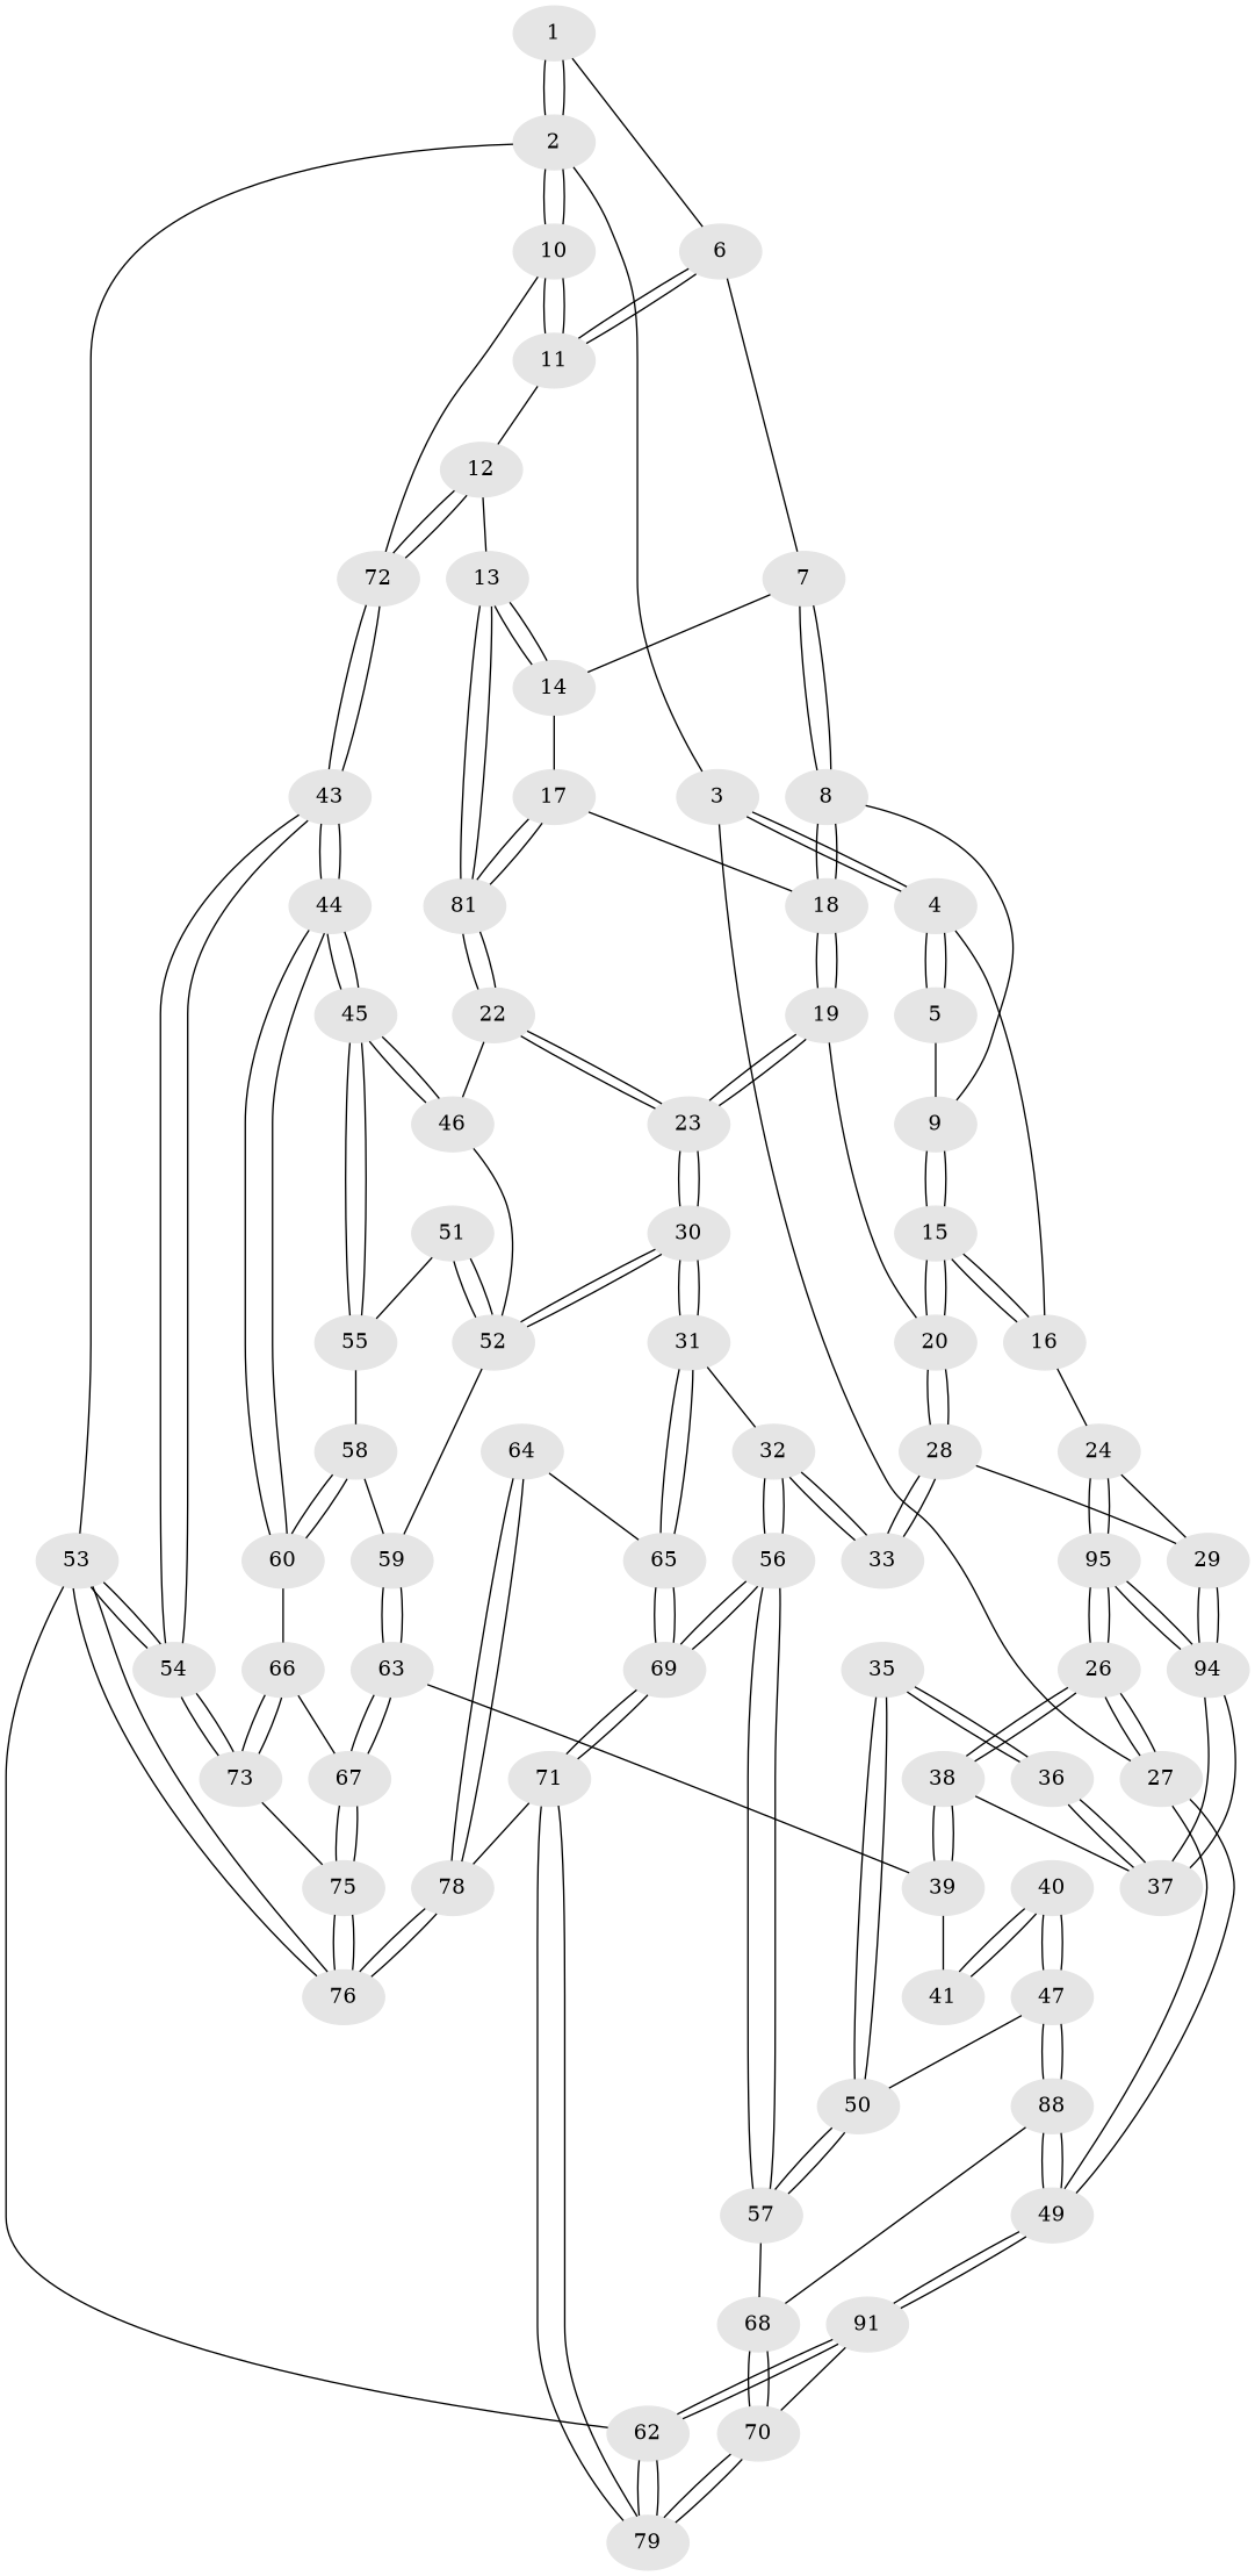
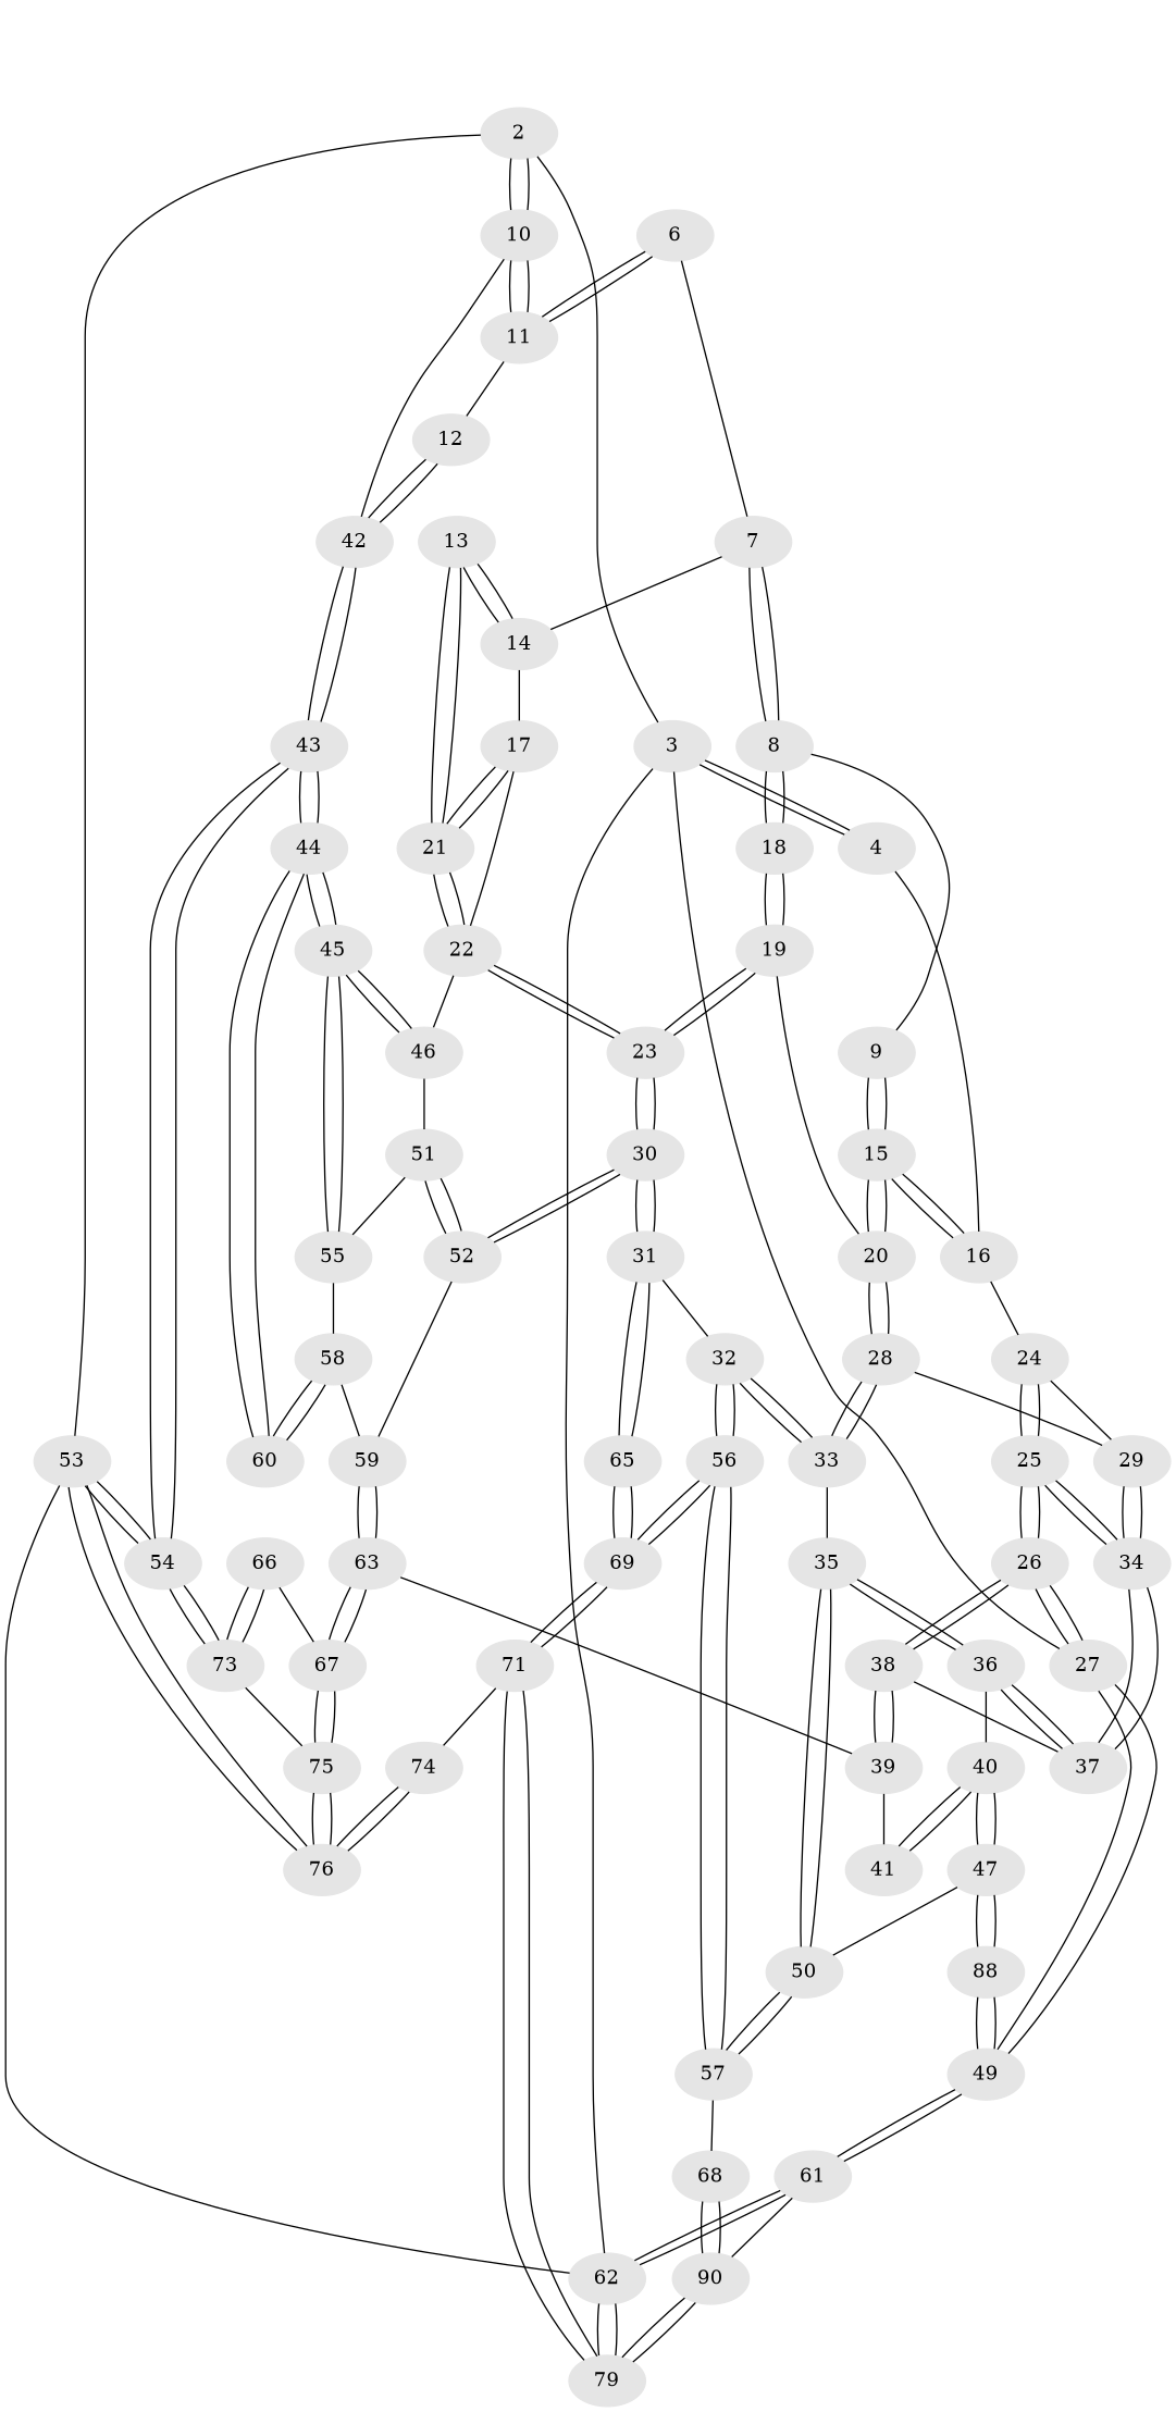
  graph {
    node [color=gray90 style=filled]
-   1
    2
    6
    3
    10
    53
    7
    11
    4
    27
    62
-   42 [label=72]
+   42
    54
    76
-   5
    16
    49
    n18 [label=79]
    9
    24
    15
    8
    14
    12
    18
    17
    19
    20
    43
    13
-   21 [label=81]
+   21
    22
    28
-   25 [label=95]
+   25
    29
    23
    30
    33
    46
    51
    31
    52
    26
-   34 [label=94]
+   34
    38
    37
    39
-   61 [label=91]
+   61
    35
    32
    65
    59
    56
    69
    57
    36
    50
    40
    41
    47
    n61 [label=88]
    44
    45
    60
    73
    55
    66
    58
    68
-   70
+   70 [label=90]
    63
    75
    71
    67
-   64
-   74 [label=78]
-   1 -- 2
-   1 -- 2
-   1 -- 6
+   74
    2 -- 3
    2 -- 10
    2 -- 10
    2 -- 53
    6 -- 7
    6 -- 11
    6 -- 11
    3 -- 4
    3 -- 4
    3 -- 27
+   3 -- 62
    10 -- 11
    10 -- 11
    10 -- 42
    53 -- 62
    53 -- 54
    53 -- 54
    53 -- 76
    53 -- 76
    7 -- 8
    7 -- 8
    7 -- 14
    11 -- 12
-   4 -- 5
-   4 -- 5
    4 -- 16
    27 -- 49
    27 -- 49
    62 -- n18
    62 -- n18
    42 -- 43
    42 -- 43
    54 -- 73
    54 -- 73
-   5 -- 9
    16 -- 24
    49 -- 61
    49 -- 61
    9 -- 15
    9 -- 15
    24 -- 25
    24 -- 25
    24 -- 29
    15 -- 16
    15 -- 16
    15 -- 20
    15 -- 20
    8 -- 9
    8 -- 18
    8 -- 18
    14 -- 17
    12 -- 42
    12 -- 42
-   12 -- 13
    18 -- 19
    18 -- 19
-   17 -- 18
+   17 -- 22
    17 -- 21
    17 -- 21
    19 -- 20
    19 -- 23
    19 -- 23
    20 -- 28
    20 -- 28
    43 -- 54
    43 -- 54
    43 -- 44
    43 -- 44
    13 -- 14
    13 -- 14
    13 -- 21
    13 -- 21
    21 -- 22
    21 -- 22
    22 -- 23
    22 -- 23
    22 -- 46
    28 -- 29
    28 -- 33
    28 -- 33
    25 -- 26
    25 -- 26
    25 -- 34
    25 -- 34
    29 -- 34
    29 -- 34
    23 -- 30
    23 -- 30
    30 -- 31
    30 -- 31
    30 -- 52
    30 -- 52
-   46 -- 52
+   33 -- 35
+   46 -- 51
    51 -- 52
    51 -- 52
    51 -- 55
    31 -- 32
    31 -- 65
    31 -- 65
    52 -- 59
    26 -- 27
    26 -- 27
    26 -- 38
    26 -- 38
    34 -- 37
    34 -- 37
    38 -- 37
    38 -- 39
    38 -- 39
    39 -- 41
    61 -- 62
    61 -- 62
    61 -- 70
    35 -- 36
    35 -- 36
    35 -- 50
    35 -- 50
    32 -- 33
    32 -- 33
    32 -- 56
    32 -- 56
    65 -- 69
    65 -- 69
    59 -- 63
    59 -- 63
    56 -- 69
    56 -- 69
    56 -- 57
    56 -- 57
    69 -- 71
    69 -- 71
    57 -- 68
    36 -- 37
    36 -- 37
+   36 -- 40
    50 -- 57
    50 -- 57
    40 -- 41
    40 -- 41
    40 -- 47
    40 -- 47
    47 -- 50
    47 -- n61
    47 -- n61
    n61 -- 49
    n61 -- 49
-   n61 -- 68
    44 -- 45
    44 -- 45
    44 -- 60
    44 -- 60
    45 -- 46
    45 -- 46
    45 -- 55
    45 -- 55
-   60 -- 66
    73 -- 75
    55 -- 58
    66 -- 73
    66 -- 73
    66 -- 67
    58 -- 59
    58 -- 60
    58 -- 60
    68 -- 70
    68 -- 70
    70 -- n18
    70 -- n18
    63 -- 39
    63 -- 67
    63 -- 67
    75 -- 76
    75 -- 76
    71 -- n18
    71 -- n18
    71 -- 74
    67 -- 75
    67 -- 75
-   64 -- 65
-   64 -- 74
-   64 -- 74
    74 -- 76
    74 -- 76
  }
